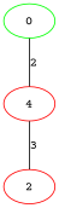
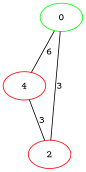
  graph {
    fontname="Courier Prime"
    node [color=red fontname="Courier Prime" weight=1]
    edge [fontname="Courier Prime"]
    0 [color=green weight=2]
    n2 [label=4]
    2
-   0 -- n2 [label=2]
+   0 -- n2 [label=6]
+   0 -- 2 [label=3]
    n2 -- 2 [label=3]
  }
